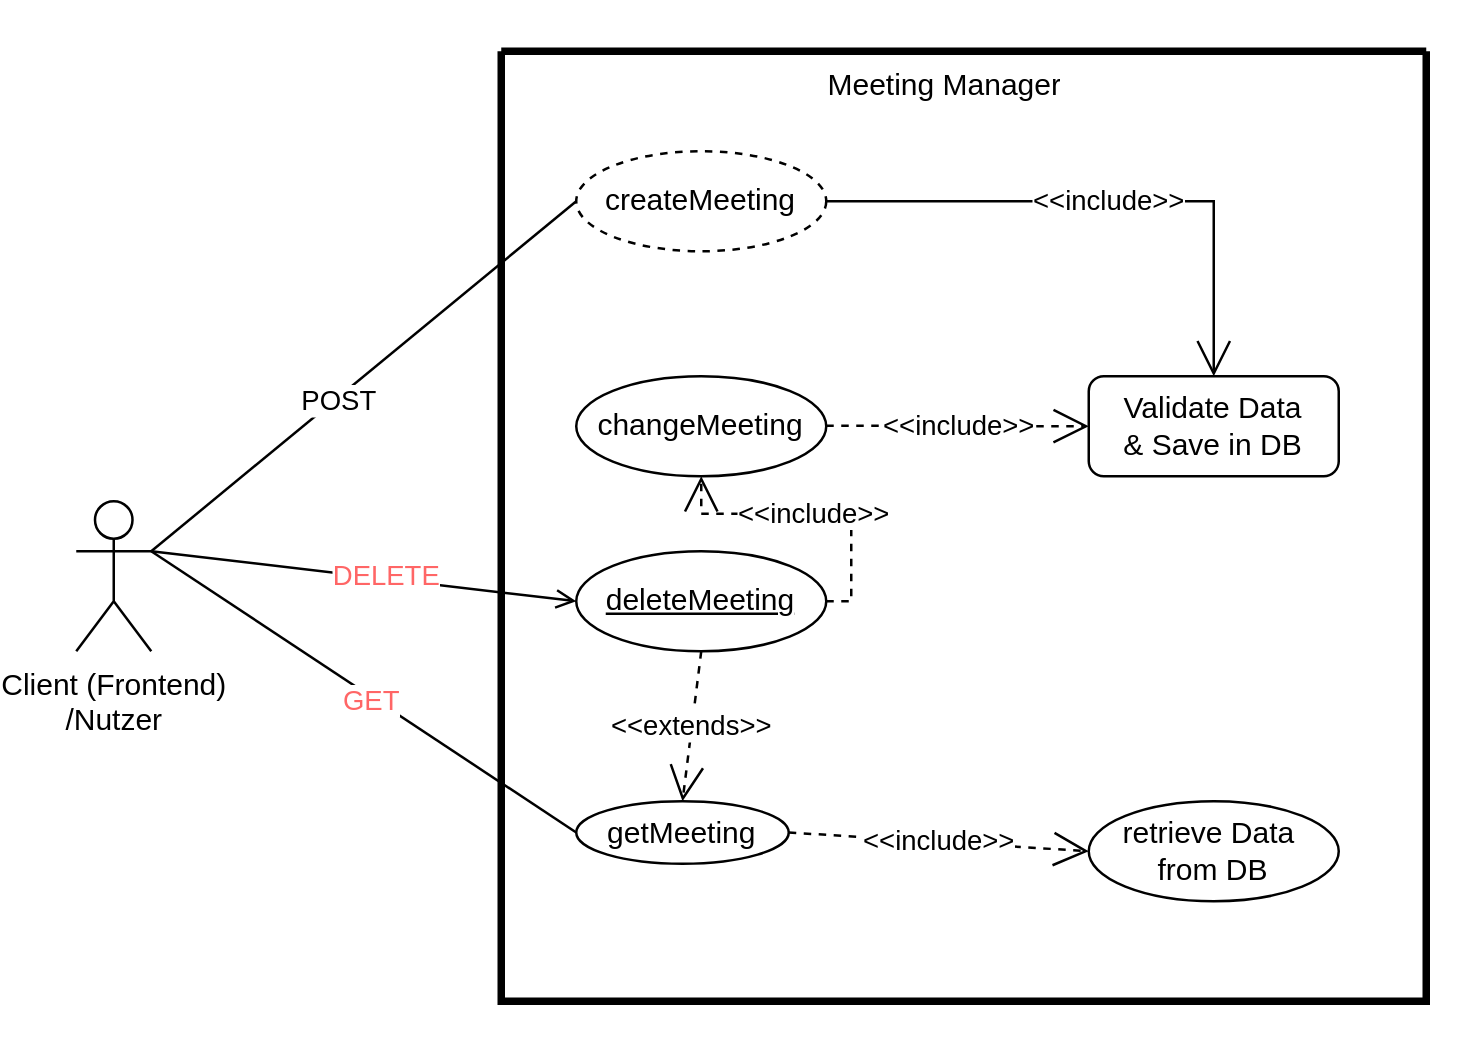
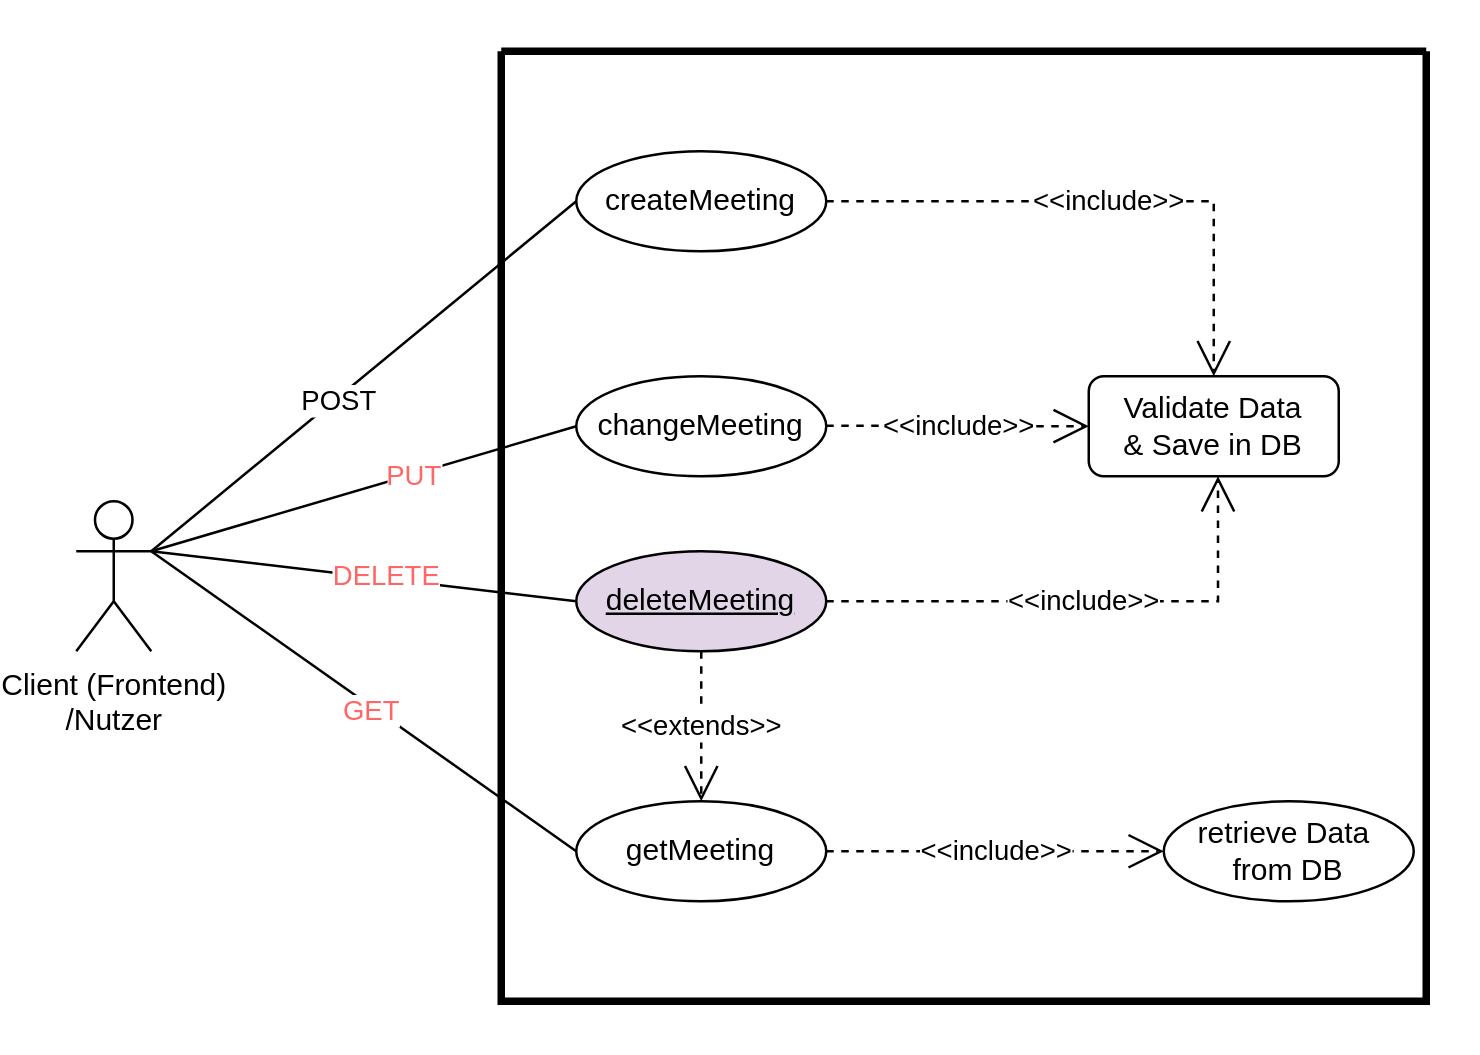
  <mxCell id="0" />
  <mxCell id="1" parent="0" />
- <mxCell id="2" style="rounded=0;orthogonalLoop=1;jettySize=auto;html=1;exitX=1;exitY=0.333;exitDx=0;exitDy=0;exitPerimeter=0;entryX=0;entryY=0.5;entryDx=0;entryDy=0;endArrow=open;endFill=0;" edge="1" parent="1" source="4" target="19"><mxGeometry relative="1" as="geometry"><mxPoint x="160" y="240" as="targetPoint" /></mxGeometry></mxCell>
+ <mxCell id="2" style="rounded=0;orthogonalLoop=1;jettySize=auto;html=1;exitX=1;exitY=0.333;exitDx=0;exitDy=0;exitPerimeter=0;entryX=0;entryY=0.5;entryDx=0;entryDy=0;endArrow=none;endFill=0;" edge="1" parent="1" source="4" target="19"><mxGeometry relative="1" as="geometry"><mxPoint x="160" y="240" as="targetPoint" /></mxGeometry></mxCell>
  <mxCell id="3" value="&lt;font color=&quot;#ff6666&quot;&gt;DELETE&lt;/font&gt;" style="edgeLabel;html=1;align=center;verticalAlign=middle;resizable=0;points=[];" vertex="1" connectable="0" parent="2"><mxGeometry x="0.104" y="1" relative="1" as="geometry"><mxPoint as="offset" /></mxGeometry></mxCell>
  <mxCell id="4" value="&lt;div&gt;Client (Frontend)&lt;/div&gt;&lt;div&gt;/Nutzer&lt;br&gt;&lt;/div&gt;" style="shape=umlActor;verticalLabelPosition=bottom;verticalAlign=top;html=1;" vertex="1" parent="1"><mxGeometry x="20" y="200" width="30" height="60" as="geometry" /></mxCell>
- <mxCell id="5" value="createMeeting" style="ellipse;whiteSpace=wrap;html=1;align=center;dashed=1;" vertex="1" parent="1"><mxGeometry x="220" y="60" width="100" height="40" as="geometry" /></mxCell>
+ <mxCell id="5" value="createMeeting" style="ellipse;whiteSpace=wrap;html=1;align=center;" vertex="1" parent="1"><mxGeometry x="220" y="60" width="100" height="40" as="geometry" /></mxCell>
  <mxCell id="6" value="" style="endArrow=none;html=1;rounded=0;entryX=0;entryY=0.5;entryDx=0;entryDy=0;" edge="1" parent="1" target="5"><mxGeometry relative="1" as="geometry"><mxPoint x="50" y="220" as="sourcePoint" /><mxPoint x="430" y="220" as="targetPoint" /></mxGeometry></mxCell>
  <mxCell id="7" value="POST" style="edgeLabel;html=1;align=center;verticalAlign=middle;resizable=0;points=[];" vertex="1" connectable="0" parent="6"><mxGeometry x="-0.132" y="-1" relative="1" as="geometry"><mxPoint as="offset" /></mxGeometry></mxCell>
  <mxCell id="8" value="&lt;div&gt;Validate Data&lt;/div&gt;&lt;div&gt;&amp;amp; Save in DB&lt;br&gt;&lt;/div&gt;" style="whiteSpace=wrap;html=1;align=center;rounded=1;" vertex="1" parent="1"><mxGeometry x="425" y="150" width="100" height="40" as="geometry" /></mxCell>
- <mxCell id="9" value="&amp;lt;&amp;lt;include&amp;gt;&amp;gt;" style="endArrow=open;endSize=12;dashed=0;html=1;rounded=0;exitX=1;exitY=0.5;exitDx=0;exitDy=0;entryX=0.5;entryY=0;entryDx=0;entryDy=0;edgeStyle=orthogonalEdgeStyle;" edge="1" parent="1" source="5" target="8"><mxGeometry width="160" relative="1" as="geometry"><mxPoint x="260" y="110" as="sourcePoint" /><mxPoint x="410" y="140" as="targetPoint" /></mxGeometry></mxCell>
+ <mxCell id="9" value="&amp;lt;&amp;lt;include&amp;gt;&amp;gt;" style="endArrow=open;endSize=12;dashed=1;html=1;rounded=0;exitX=1;exitY=0.5;exitDx=0;exitDy=0;entryX=0.5;entryY=0;entryDx=0;entryDy=0;edgeStyle=orthogonalEdgeStyle;" edge="1" parent="1" source="5" target="8"><mxGeometry width="160" relative="1" as="geometry"><mxPoint x="260" y="110" as="sourcePoint" /><mxPoint x="410" y="140" as="targetPoint" /></mxGeometry></mxCell>
  <mxCell id="10" value="changeMeeting" style="ellipse;whiteSpace=wrap;html=1;align=center;" vertex="1" parent="1"><mxGeometry x="220" y="150" width="100" height="40" as="geometry" /></mxCell>
  <mxCell id="11" value="&amp;lt;&amp;lt;include&amp;gt;&amp;gt;" style="endArrow=open;endSize=12;dashed=1;html=1;rounded=0;entryX=0;entryY=0.5;entryDx=0;entryDy=0;" edge="1" parent="1" target="8"><mxGeometry width="160" relative="1" as="geometry"><mxPoint x="320" y="169.77" as="sourcePoint" /><mxPoint x="400" y="170" as="targetPoint" /></mxGeometry></mxCell>
- <mxCell id="12" value="getMeeting" style="ellipse;whiteSpace=wrap;html=1;align=center;" vertex="1" parent="1"><mxGeometry x="220" y="320" width="85" height="25" as="geometry" /></mxCell>
+ <mxCell id="12" value="getMeeting" style="ellipse;whiteSpace=wrap;html=1;align=center;" vertex="1" parent="1"><mxGeometry x="220" y="320" width="100" height="40" as="geometry" /></mxCell>
+ <mxCell id="13" value="" style="endArrow=none;html=1;rounded=0;exitX=1;exitY=0.333;exitDx=0;exitDy=0;exitPerimeter=0;entryX=0;entryY=0.5;entryDx=0;entryDy=0;" edge="1" parent="1" source="4" target="10"><mxGeometry width="50" height="50" relative="1" as="geometry"><mxPoint x="280" y="230" as="sourcePoint" /><mxPoint x="330" y="180" as="targetPoint" /></mxGeometry></mxCell>
+ <mxCell id="14" value="&lt;font color=&quot;#ff6666&quot;&gt;PUT&lt;/font&gt;" style="edgeLabel;html=1;align=center;verticalAlign=middle;resizable=0;points=[];" vertex="1" connectable="0" parent="13"><mxGeometry x="0.225" relative="1" as="geometry"><mxPoint as="offset" /></mxGeometry></mxCell>
  <mxCell id="15" value="" style="endArrow=none;html=1;rounded=0;entryX=0;entryY=0.5;entryDx=0;entryDy=0;" edge="1" parent="1" target="12"><mxGeometry width="50" height="50" relative="1" as="geometry"><mxPoint x="50" y="220" as="sourcePoint" /><mxPoint x="330" y="180" as="targetPoint" /></mxGeometry></mxCell>
  <mxCell id="16" value="&lt;font color=&quot;#ff6666&quot;&gt;GET&lt;/font&gt;" style="edgeLabel;html=1;align=center;verticalAlign=middle;resizable=0;points=[];" vertex="1" connectable="0" parent="15"><mxGeometry x="0.036" y="-1" relative="1" as="geometry"><mxPoint as="offset" /></mxGeometry></mxCell>
- <mxCell id="17" value="&lt;div&gt;retrieve Data&amp;nbsp;&lt;/div&gt;&lt;div&gt;from DB&lt;/div&gt;" style="ellipse;whiteSpace=wrap;html=1;align=center;" vertex="1" parent="1"><mxGeometry x="425" y="320" width="100" height="40" as="geometry" /></mxCell>
+ <mxCell id="17" value="&lt;div&gt;retrieve Data&amp;nbsp;&lt;/div&gt;&lt;div&gt;from DB&lt;/div&gt;" style="ellipse;whiteSpace=wrap;html=1;align=center;" vertex="1" parent="1"><mxGeometry x="455" y="320" width="100" height="40" as="geometry" /></mxCell>
  <mxCell id="18" value="&amp;lt;&amp;lt;include&amp;gt;&amp;gt;" style="endArrow=open;endSize=12;dashed=1;html=1;rounded=0;exitX=1;exitY=0.5;exitDx=0;exitDy=0;entryX=0;entryY=0.5;entryDx=0;entryDy=0;" edge="1" parent="1" source="12" target="17"><mxGeometry width="160" relative="1" as="geometry"><mxPoint x="320" y="239.78" as="sourcePoint" /><mxPoint x="425" y="240.01" as="targetPoint" /></mxGeometry></mxCell>
- <mxCell id="19" value="deleteMeeting" style="ellipse;whiteSpace=wrap;html=1;align=center;fontStyle=4;" vertex="1" parent="1"><mxGeometry x="220" y="220" width="100" height="40" as="geometry" /></mxCell>
+ <mxCell id="19" value="deleteMeeting" style="ellipse;whiteSpace=wrap;html=1;align=center;fontStyle=4;fillColor=#e1d5e7;" vertex="1" parent="1"><mxGeometry x="220" y="220" width="100" height="40" as="geometry" /></mxCell>
  <mxCell id="20" value="&amp;lt;&amp;lt;extends&amp;gt;&amp;gt;" style="endArrow=open;endSize=12;dashed=1;html=1;rounded=0;entryX=0.5;entryY=0;entryDx=0;entryDy=0;exitX=0.5;exitY=1;exitDx=0;exitDy=0;" edge="1" parent="1" source="19" target="12"><mxGeometry width="160" relative="1" as="geometry"><mxPoint x="330" y="290" as="sourcePoint" /><mxPoint x="360" y="260" as="targetPoint" /></mxGeometry></mxCell>
- <mxCell id="21" value="&amp;lt;&amp;lt;include&amp;gt;&amp;gt;" style="endArrow=open;endSize=12;dashed=1;html=1;rounded=0;exitX=1;exitY=0.5;exitDx=0;exitDy=0;edgeStyle=orthogonalEdgeStyle;" edge="1" parent="1" source="19" target="10"><mxGeometry width="160" relative="1" as="geometry"><mxPoint x="200" y="260" as="sourcePoint" /><mxPoint x="430" y="170" as="targetPoint" /></mxGeometry></mxCell>
+ <mxCell id="21" value="&amp;lt;&amp;lt;include&amp;gt;&amp;gt;" style="endArrow=open;endSize=12;dashed=1;html=1;rounded=0;exitX=1;exitY=0.5;exitDx=0;exitDy=0;entryX=0.517;entryY=0.999;entryDx=0;entryDy=0;entryPerimeter=0;edgeStyle=orthogonalEdgeStyle;" edge="1" parent="1" source="19" target="8"><mxGeometry width="160" relative="1" as="geometry"><mxPoint x="200" y="260" as="sourcePoint" /><mxPoint x="430" y="170" as="targetPoint" /></mxGeometry></mxCell>
  <mxCell id="22" value="" style="swimlane;startSize=0;strokeWidth=3;" vertex="1" parent="1"><mxGeometry x="190" y="20" width="370" height="380" as="geometry" /></mxCell>
- <mxCell id="23" value="Meeting Manager" style="text;strokeColor=none;fillColor=none;spacingLeft=4;spacingRight=4;overflow=hidden;rotatable=0;points=[[0,0.5],[1,0.5]];portConstraint=eastwest;fontSize=12;whiteSpace=wrap;html=1;" vertex="1" parent="22"><mxGeometry x="125" width="110" height="30" as="geometry" /></mxCell>
